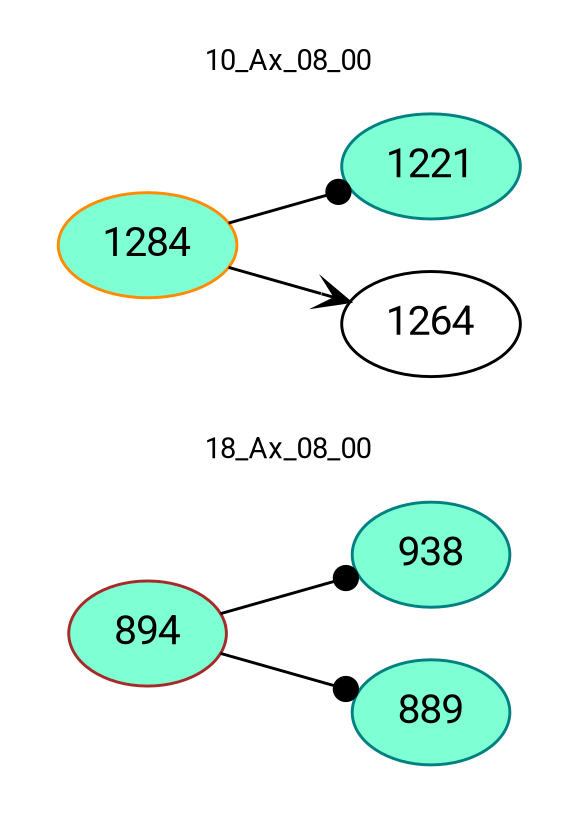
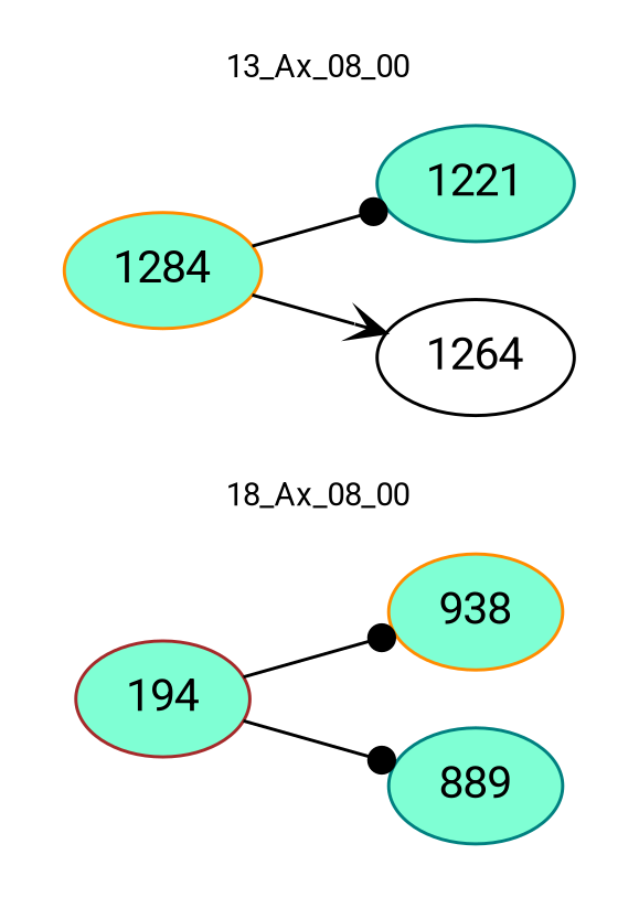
  digraph {
    fontname=Roboto
    rankdir=LR
    node [color=teal fillcolor=aquamarine fontname=Roboto style=filled]
    edge [arrowhead=dot color=black fontname=Roboto]
    n1 [label=889]
-   n2 [color=brown label=894]
-   n3 [label=938]
+   n2 [color=brown label=194]
+   n3 [color=darkorange label=938]
    n4 [color=darkorange label=1284]
    n5 [color=black fillcolor=white label=1264]
    n6 [label=1221]
    subgraph cluster_1 {
      color=white
      fontsize=10
      label="18_Ax_08_00"
      n1
      n2
      n3
    }
    subgraph cluster_2 {
      color=white
      fontsize=10
-     label="10_Ax_08_00"
+     label="13_Ax_08_00"
      n4
      n5
      n6
    }
    n2 -> n1
    n2 -> n3
    n4 -> n5 [arrowhead=vee]
    n4 -> n6
  }
